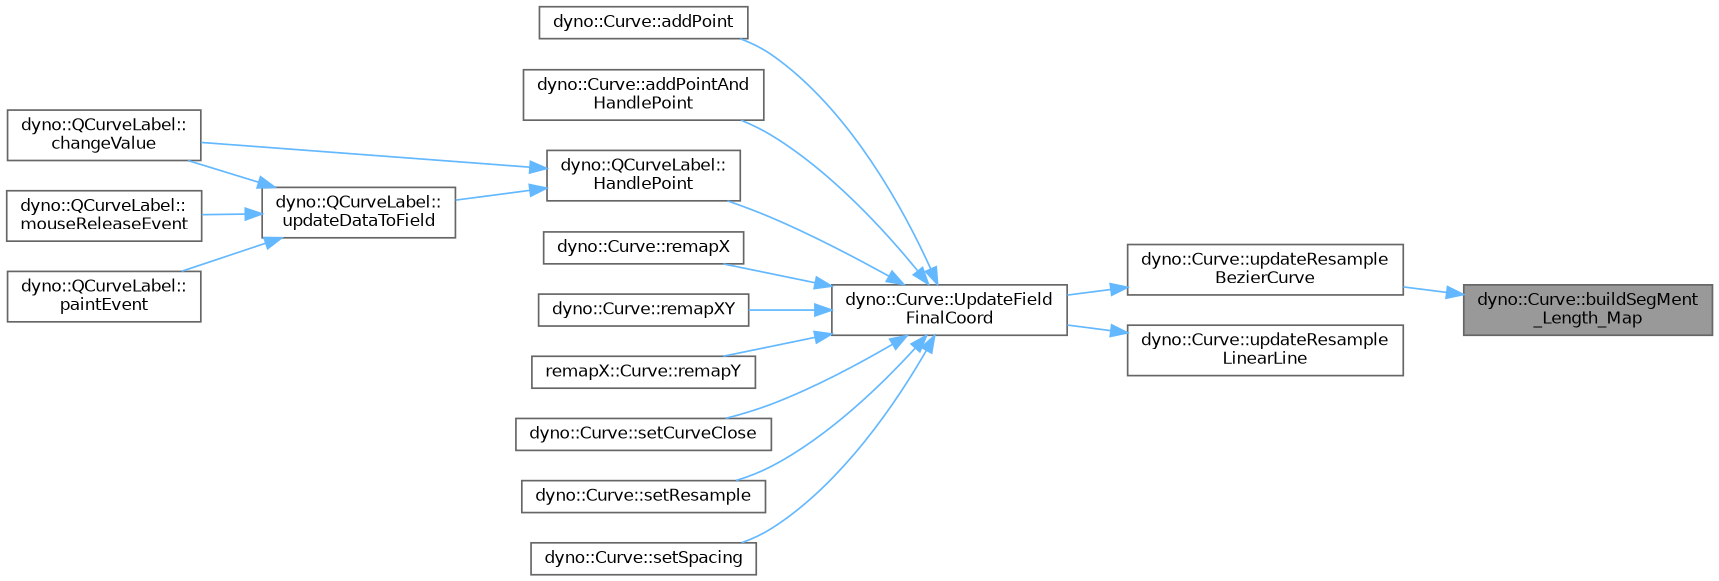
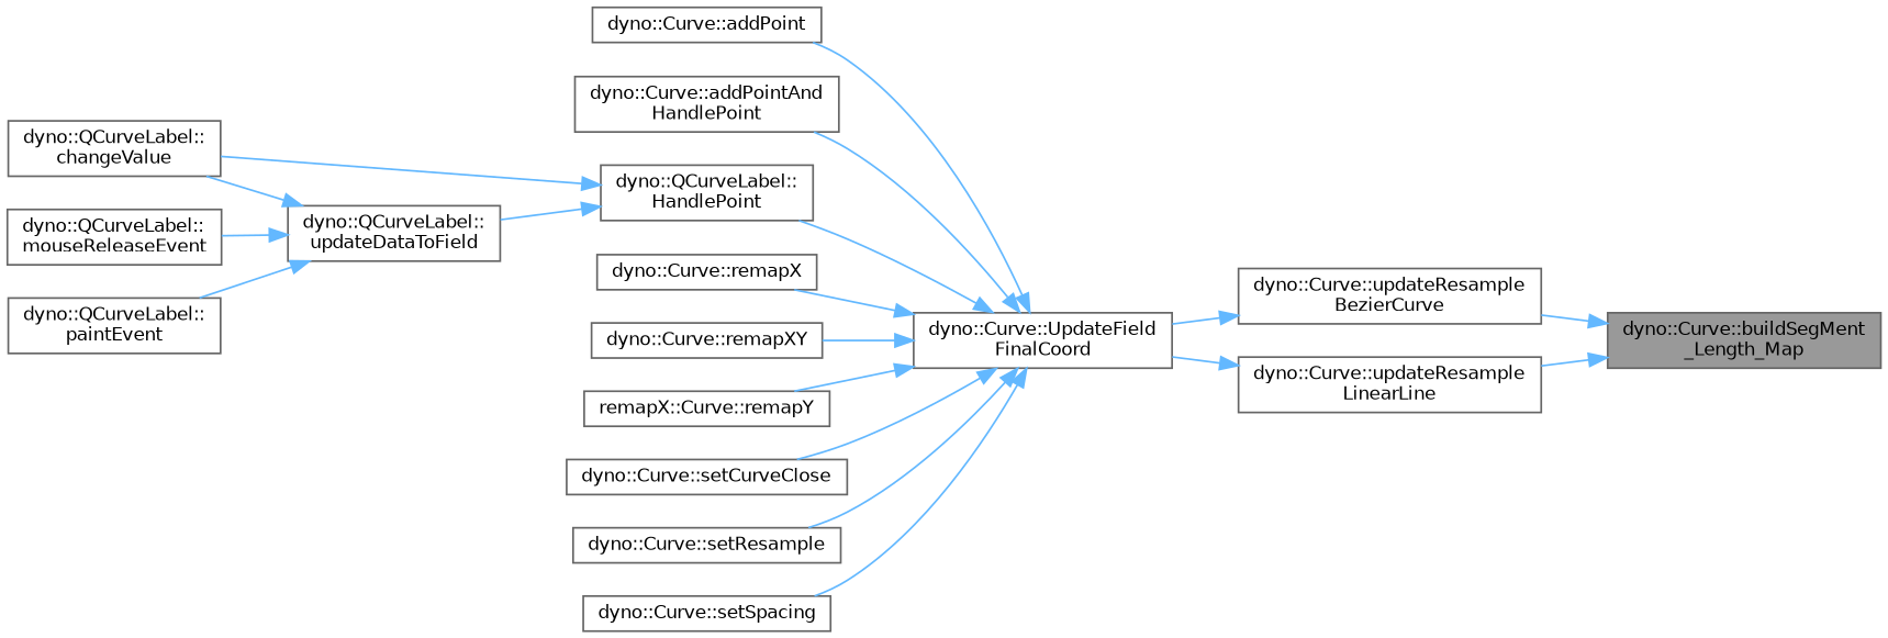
  digraph {
    rankdir=RL
    node [color=grey40 fillcolor=white fontname=Helvetica fontsize=10 shape=box style=filled]
    edge [color=steelblue1 dir=back fontname=Helvetica fontsize=10 labelfontname=Helvetica labelfontsize=10 style=solid]
    n1 [color=gray40 fillcolor=grey60 fontcolor=black height=0.2 label="dyno::Curve::buildSegMent\l_Length_Map" width=0.4]
    n2 [height=0.2 label="dyno::Curve::updateResample\lBezierCurve" width=0.4]
    n3 [height=0.2 label="dyno::Curve::updateResample\lLinearLine" width=0.4]
    n4 [height=0.2 label="dyno::Curve::UpdateField\lFinalCoord" width=0.4]
    n5 [height=0.2 label="dyno::Curve::addPoint" width=0.4]
    n6 [height=0.2 label="dyno::Curve::addPointAnd\lHandlePoint" width=0.4]
    n7 [height=0.2 label="dyno::QCurveLabel::\lHandlePoint" width=0.4]
    n8 [height=0.2 label="dyno::Curve::remapX" width=0.4]
    n9 [height=0.2 label="dyno::Curve::remapXY" width=0.4]
    n10 [height=0.2 label="remapX::Curve::remapY" width=0.4]
    n11 [height=0.2 label="dyno::Curve::setCurveClose" width=0.4]
    n12 [height=0.2 label="dyno::Curve::setResample" width=0.4]
    n13 [height=0.2 label="dyno::Curve::setSpacing" width=0.4]
    n14 [height=0.2 label="dyno::QCurveLabel::\lchangeValue" width=0.4]
    n15 [height=0.2 label="dyno::QCurveLabel::\lupdateDataToField" width=0.4]
    n16 [height=0.2 label="dyno::QCurveLabel::\lmouseReleaseEvent" width=0.4]
    n17 [height=0.2 label="dyno::QCurveLabel::\lpaintEvent" width=0.4]
    n1 -> n2
+   n1 -> n3
    n2 -> n4
    n3 -> n4
    n4 -> n5
    n4 -> n6
    n4 -> n7
    n4 -> n8
    n4 -> n9
    n4 -> n10
    n4 -> n11
    n4 -> n12
    n4 -> n13
    n7 -> n14
    n7 -> n15
    n15 -> n14
    n15 -> n16
    n15 -> n17
  }
